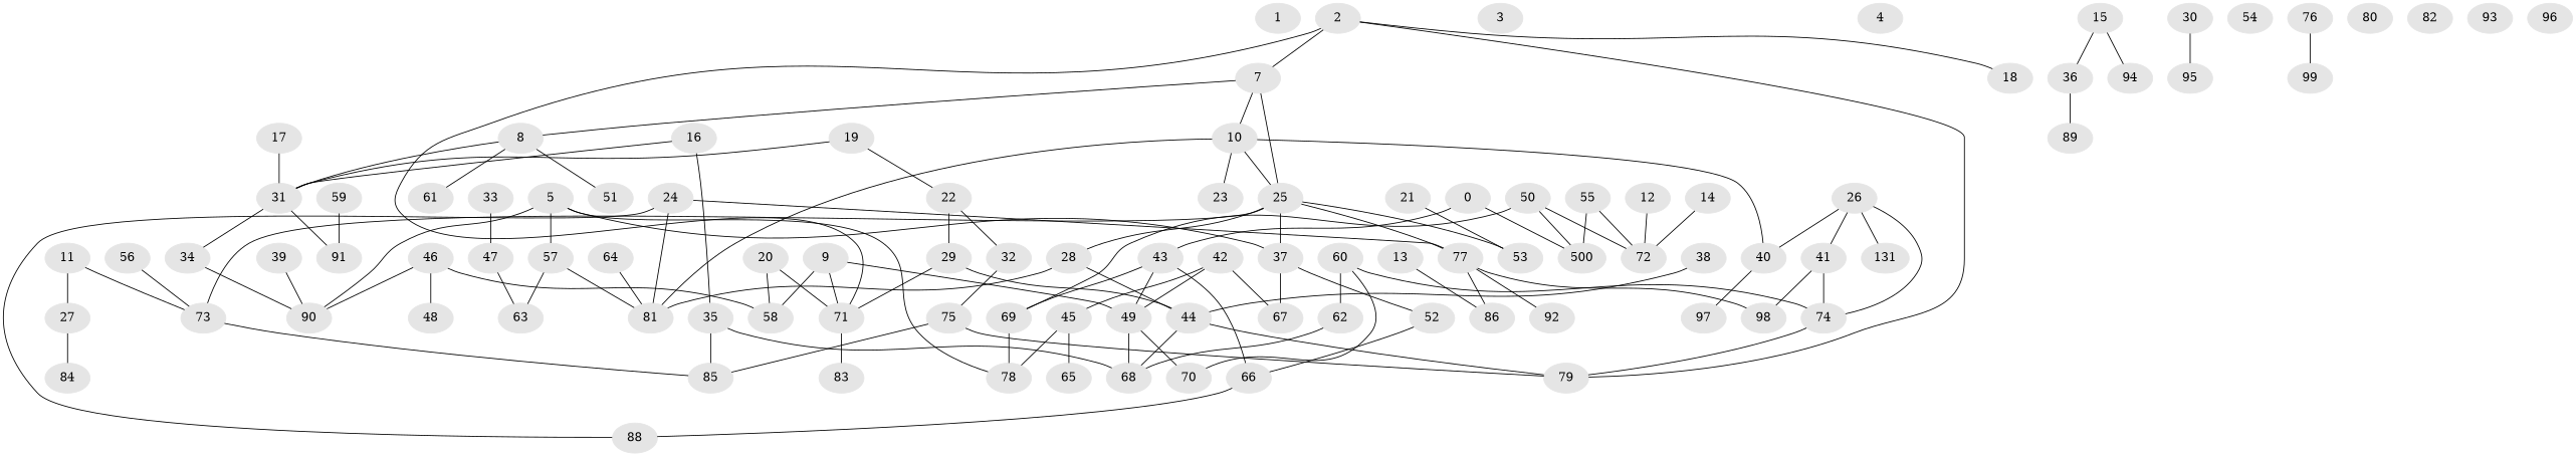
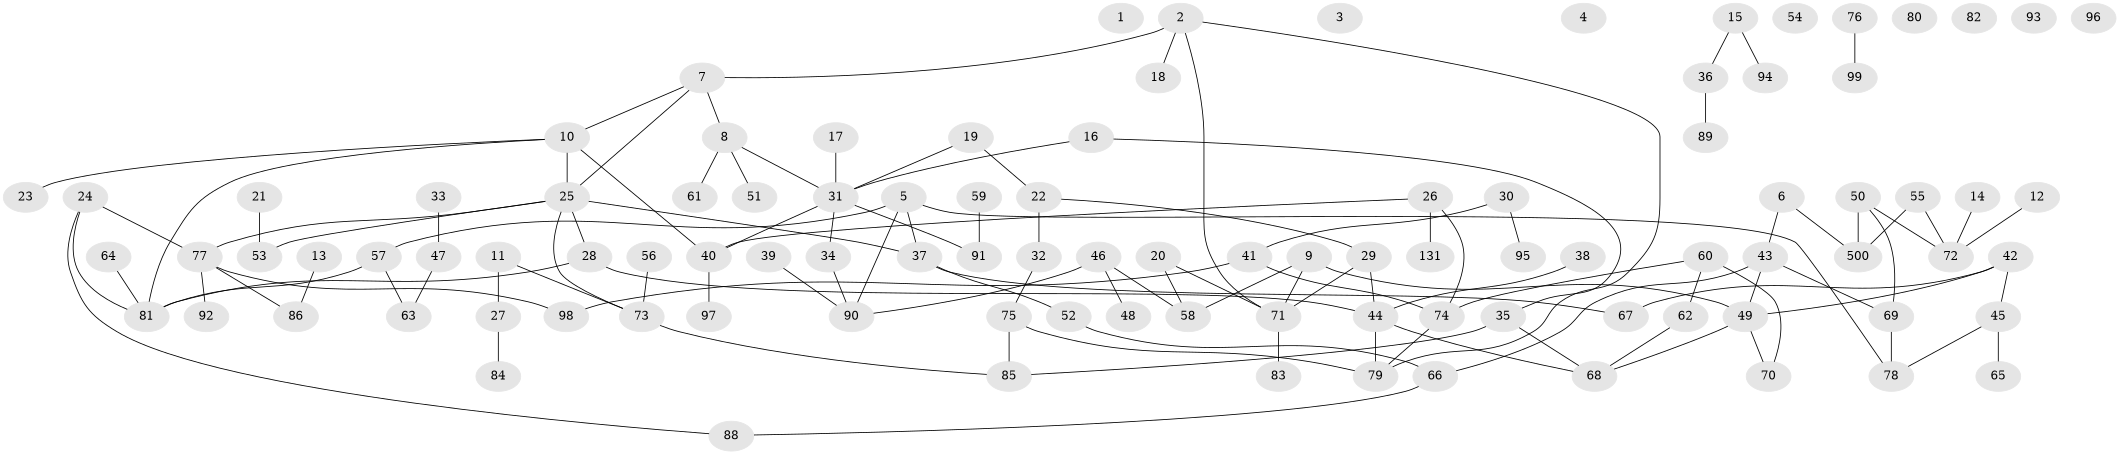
  graph {
    node [color=gray90 style=filled]
    1
    2
    7
    18
    71
    79
    8
    10
    25
    83
    3
    4
    5
    37
    57
    78
    90
    52
    67
    81
    63
-   6 [label=0]
+   6
    43
    n24 [label=500]
    49
    66
    69
    31
    51
    61
    23
    40
    73
    53
    77
    28
    34
    91
    9
    58
    68
    70
    97
    11
    27
    84
    85
    12
    72
    13
    86
    45
    65
    14
    15
    36
    94
    89
    16
    35
    17
    19
    22
    29
    32
    20
    21
    44
    75
    24
    88
    98
    92
    26
    74
    n76 [label=131]
    30
    41
    95
    33
    47
    38
    39
    42
    46
    48
    50
    54
    55
    56
    59
    60
    62
    64
    76
    99
    80
    82
    93
    96
    2 -- 7
    2 -- 18
    2 -- 71
    2 -- 79
    7 -- 8
    7 -- 10
    7 -- 25
    71 -- 83
    8 -- 31
    8 -- 51
    8 -- 61
    10 -- 25
    10 -- 81
    10 -- 23
    10 -- 40
    25 -- 37
    25 -- 73
    25 -- 53
    25 -- 77
    25 -- 28
    5 -- 37
    5 -- 57
    5 -- 78
    5 -- 90
    37 -- 52
    37 -- 67
    57 -- 81
    57 -- 63
    52 -- 66
    6 -- 43
    6 -- n24
    43 -- 49
    43 -- 66
    43 -- 69
    49 -- 68
    49 -- 70
    66 -- 88
    69 -- 78
+   31 -- 40
    31 -- 34
    31 -- 91
    40 -- 97
    73 -- 85
    77 -- 86
    77 -- 98
    77 -- 92
    28 -- 81
    28 -- 44
    34 -- 90
    9 -- 71
    9 -- 49
    9 -- 58
    11 -- 73
    11 -- 27
    27 -- 84
    12 -- 72
    13 -- 86
    45 -- 78
    45 -- 65
    14 -- 72
    15 -- 36
    15 -- 94
    36 -- 89
    16 -- 31
    16 -- 35
    35 -- 68
    35 -- 85
    17 -- 31
    19 -- 31
    19 -- 22
    22 -- 29
    22 -- 32
    29 -- 71
    29 -- 44
    32 -- 75
    20 -- 71
    20 -- 58
    21 -- 53
    44 -- 79
    44 -- 68
    75 -- 79
    75 -- 85
    24 -- 81
    24 -- 77
    24 -- 88
    26 -- 40
    26 -- 74
    26 -- n76
    74 -- 79
-   26 -- 41
+   30 -- 41
    30 -- 95
    41 -- 98
    41 -- 74
    33 -- 47
    47 -- 63
    38 -- 44
    39 -- 90
    42 -- 67
    42 -- 49
    42 -- 45
    46 -- 90
    46 -- 58
    46 -- 48
    50 -- n24
    50 -- 69
    50 -- 72
    55 -- n24
    55 -- 72
    56 -- 73
    59 -- 91
    60 -- 70
    60 -- 74
    60 -- 62
    62 -- 68
    64 -- 81
    76 -- 99
  }
